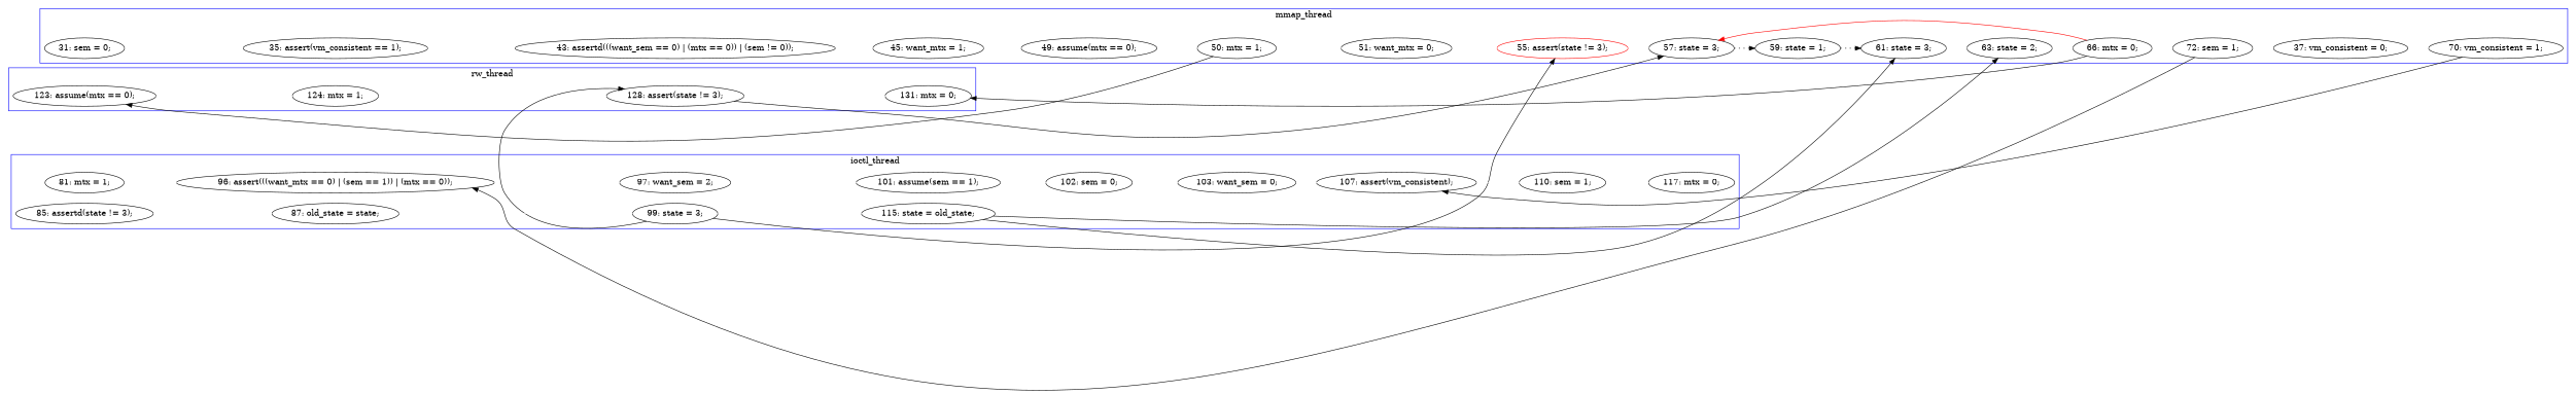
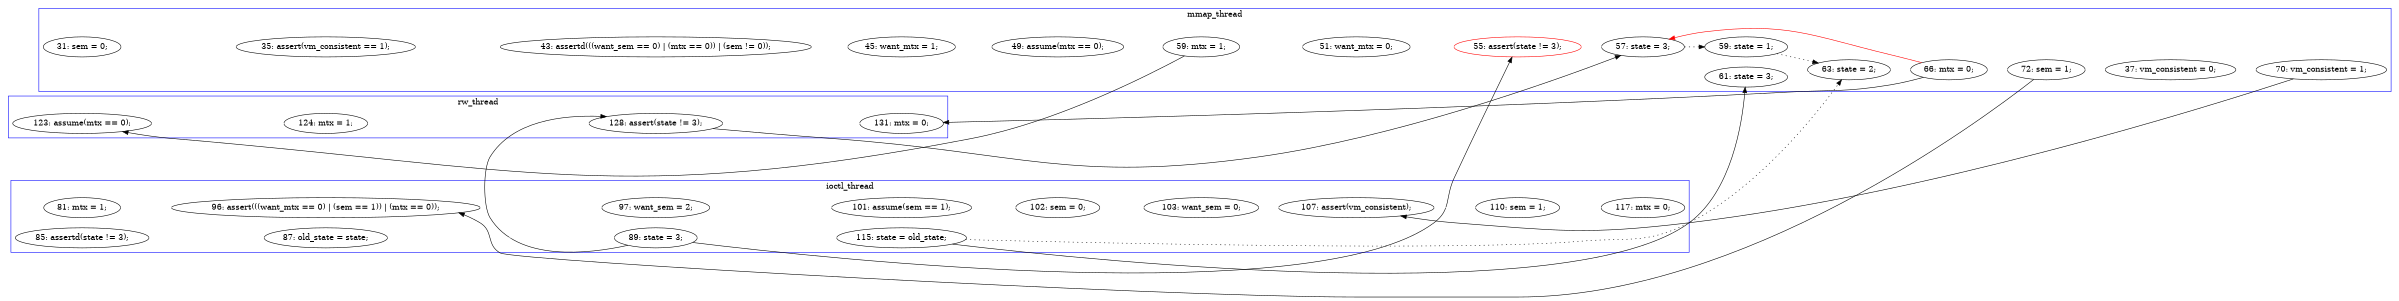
  digraph {
    rankdir=LR
    edge [color=white style=solid]
    n1 [label="131: mtx = 0;"]
    n2 [label="128: assert(state != 3);"]
    n3 [label="123: assume(mtx == 0);"]
    n4 [label="124: mtx = 1;"]
    n5 [label="115: state = old_state;"]
    n6 [label="81: mtx = 1;"]
    n7 [label="96: assert(((want_mtx == 0) | (sem == 1)) | (mtx == 0));"]
-   n8 [label="99: state = 3;"]
+   n8 [label="89: state = 3;"]
    n9 [label="107: assert(vm_consistent);"]
    n10 [label="103: want_sem = 0;"]
    n11 [label="102: sem = 0;"]
    n12 [label="110: sem = 1;"]
    n13 [label="117: mtx = 0;"]
    n14 [label="87: old_state = state;"]
    n15 [label="85: assertd(state != 3);"]
    n16 [label="97: want_sem = 2;"]
    n17 [label="101: assume(sem == 1);"]
    n18 [label="63: state = 2;"]
    n19 [label="31: sem = 0;"]
    n20 [label="45: want_mtx = 1;"]
    n21 [label="49: assume(mtx == 0);"]
-   n22 [label="50: mtx = 1;"]
+   n22 [label="59: mtx = 1;"]
    n23 [label="51: want_mtx = 0;"]
    n24 [color=red label="55: assert(state != 3);"]
    n25 [label="57: state = 3;"]
    n26 [label="59: state = 1;"]
    n27 [label="61: state = 3;"]
    n28 [label="66: mtx = 0;"]
    n29 [label="72: sem = 1;"]
    n30 [label="35: assert(vm_consistent == 1);"]
    n31 [label="43: assertd(((want_sem == 0) | (mtx == 0)) | (sem != 0));"]
    n32 [label="37: vm_consistent = 0;"]
    n33 [label="70: vm_consistent = 1;"]
    subgraph cluster_1 {
      color=blue
      label=rw_thread
      n1
      n2
      n3
      n4
    }
    subgraph cluster_2 {
      color=blue
      label=ioctl_thread
      n5
      n6
      n7
      n8
      n9
      n10
      n11
      n12
      n13
      n14
      n15
      n16
      n17
    }
    subgraph cluster_3 {
      color=blue
      label=mmap_thread
      n18
      n19
      n20
      n21
      n22
      n23
      n24
      n25
      n26
      n27
      n28
      n29
      n30
      n31
      n32
      n33
    }
    n2 -> n1
    n2 -> n25 [color=black constraint=false]
    n3 -> n4
    n4 -> n2
-   n5 -> n18 [color=black constraint=false]
+   n5 -> n18 [color=black constraint=false style=dotted]
    n5 -> n27 [color=black constraint=false]
    n6 -> n7
    n7 -> n16
    n8 -> n2 [color=black constraint=false]
    n8 -> n5
    n8 -> n24 [color=black constraint=false]
    n9 -> n12
    n10 -> n9
    n11 -> n10
    n12 -> n13
    n14 -> n8
    n15 -> n14
    n16 -> n17
    n17 -> n11
    n18 -> n28
    n19 -> n30
    n20 -> n21
    n21 -> n22
    n22 -> n3 [color=black constraint=false]
    n22 -> n23
    n23 -> n24
    n24 -> n25
    n25 -> n26 [color=black style=dotted]
-   n26 -> n27 [color=black style=dotted]
+   n26 -> n18 [color=black style=dotted]
    n27 -> n18
    n28 -> n1 [color=black constraint=false]
    n28 -> n25 [color=red constraint=false]
    n28 -> n29
    n29 -> n7 [color=black constraint=false]
    n29 -> n32
    n30 -> n31
    n31 -> n20
    n32 -> n33
    n33 -> n9 [color=black constraint=false]
  }
